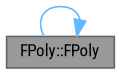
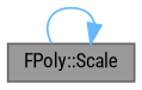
  digraph {
    rankdir=LR
    fontname="Roboto Condensed"
-   n1 [color=gray40 fillcolor=grey60 fontcolor=black fontname="Roboto Condensed" fontsize=10 height=0.2 label="FPoly::FPoly" shape=box style=filled width=0.4]
+   n1 [color=gray40 fillcolor=grey60 fontcolor=black fontname="Roboto Condensed" fontsize=10 height=0.2 label="FPoly::Scale" shape=box style=filled width=0.4]
    n1 -> n1 [color=steelblue1 fontname="Roboto Condensed" fontsize=10 labelfontname=Helvetica labelfontsize=10 style=solid]
  }
